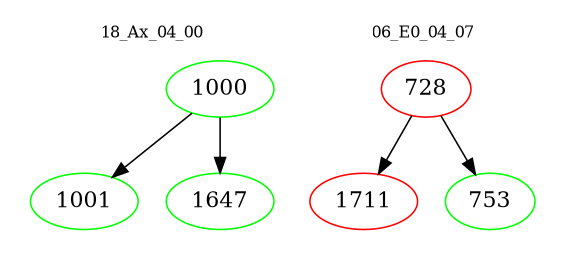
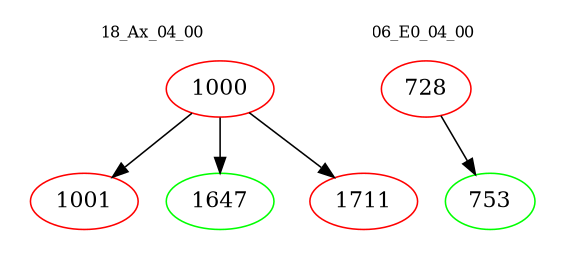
  digraph {
    node [color=green]
    edge [color=black]
-   n1 [label=1000]
-   n2 [label=1001]
+   n1 [color=red label=1000]
+   n2 [color=red label=1001]
    n3 [label=1647]
    n4 [color=red label=728]
    n5 [label=753]
    n6 [color=red label=1711]
    subgraph cluster_1 {
      color=white
      fontsize=10
      label="18_Ax_04_00"
      n1
      n2
      n3
    }
    subgraph cluster_2 {
      color=white
      fontsize=10
-     label="06_E0_04_07"
+     label="06_E0_04_00"
      n4
      n5
      n6
    }
    n1 -> n2
    n1 -> n3
    n4 -> n5
-   n4 -> n6
+   n1 -> n6
  }
